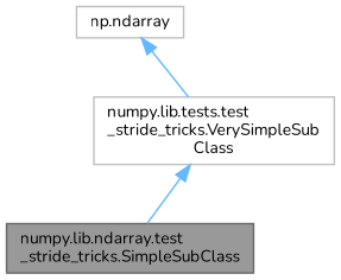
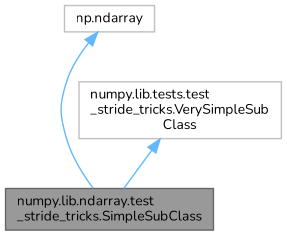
  digraph {
    fontname=Nunito
    node [color=grey75 fillcolor=white fontname=Nunito fontsize=10 shape=box style=filled]
    edge [color=steelblue1 dir=back fontname=Nunito fontsize=10 labelfontname=Helvetica labelfontsize=10 style=solid]
    n1 [color=gray40 fillcolor=grey60 fontcolor=black height=0.2 label="numpy.lib.ndarray.test\l_stride_tricks.SimpleSubClass" width=0.4]
    n2 [height=0.2 label="numpy.lib.tests.test\l_stride_tricks.VerySimpleSub\lClass" width=0.4]
    n3 [height=0.2 label="np.ndarray" width=0.4]
    n2 -> n1
-   n3 -> n2
+   n3 -> n1
  }
